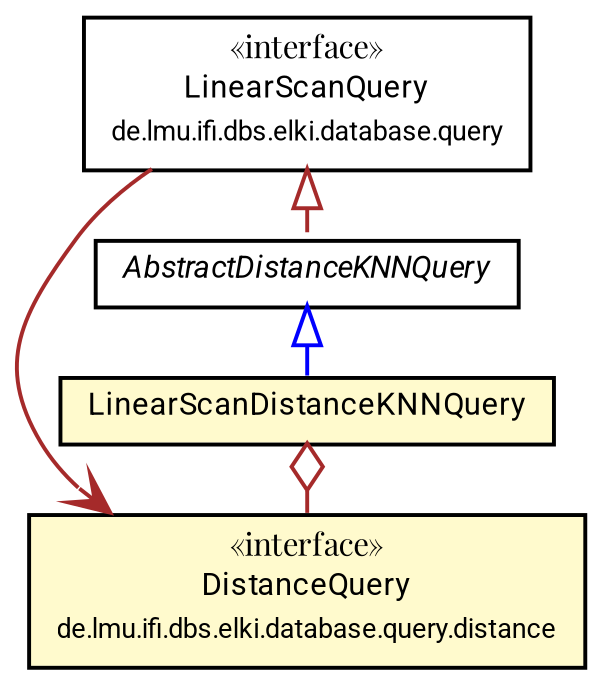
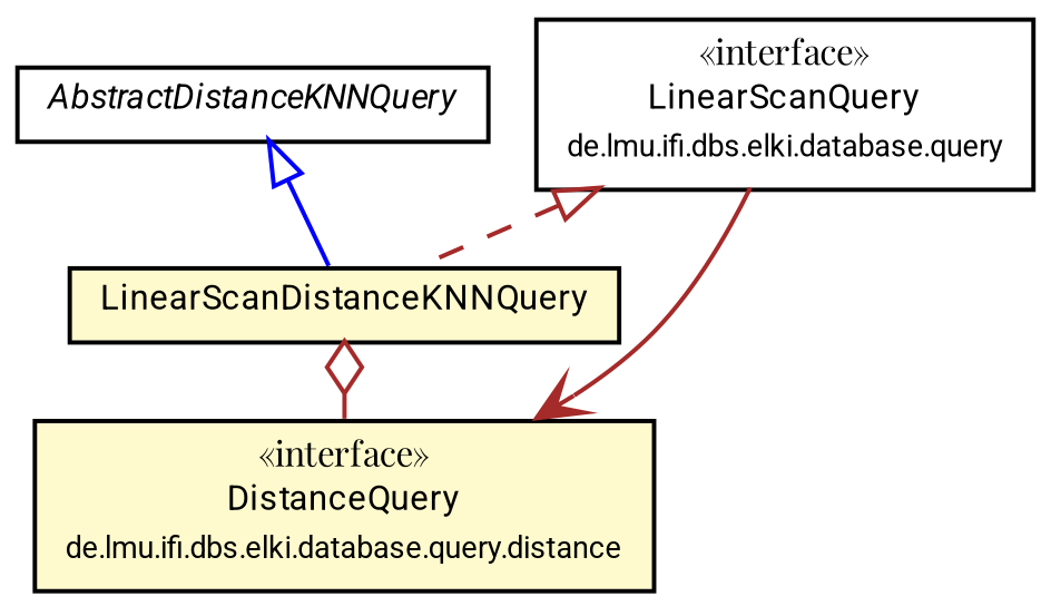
  digraph {
    fontname="Playfair Display"
    nodesep=0.15
    rankdir=TB
    ranksep=0.25
    node [fontcolor=black fontname="Playfair Display" fontsize=8 margin=0 shape=plaintext]
    edge [arrowtail=empty color=brown dir=back fontname="Playfair Display" fontsize=7 labelfontname=Roboto labelfontsize=7]
    n1 [height=0 label=<<table title="de.lmu.ifi.dbs.elki.database.query.distance.DistanceQuery" border="0" cellborder="1" cellspacing="0" cellpadding="2" bgcolor="LemonChiffon" href="../distance/DistanceQuery.html" target="_parent"> 		<tr><td><table border="0" cellspacing="0" cellpadding="1"> 		<tr><td align="center" balign="center"> &#171;interface&#187; </td></tr> 		<tr><td align="center" balign="center"> <font face="Roboto">DistanceQuery</font> </td></tr> 		<tr><td align="center" balign="center"> <font face="Roboto" point-size="7.0">de.lmu.ifi.dbs.elki.database.query.distance</font> </td></tr> 		</table></td></tr> 		</table>> width=0]
    n2 [height=0 label=<<table title="de.lmu.ifi.dbs.elki.database.query.knn.LinearScanDistanceKNNQuery" border="0" cellborder="1" cellspacing="0" cellpadding="2" bgcolor="lemonChiffon" href="LinearScanDistanceKNNQuery.html" target="_parent"> 		<tr><td><table border="0" cellspacing="0" cellpadding="1"> 		<tr><td align="center" balign="center"> <font face="Roboto">LinearScanDistanceKNNQuery</font> </td></tr> 		</table></td></tr> 		</table>> width=0]
    n3 [height=0 label=<<table title="de.lmu.ifi.dbs.elki.database.query.knn.AbstractDistanceKNNQuery" border="0" cellborder="1" cellspacing="0" cellpadding="2" href="AbstractDistanceKNNQuery.html" target="_parent"> 		<tr><td><table border="0" cellspacing="0" cellpadding="1"> 		<tr><td align="center" balign="center"> <font face="Roboto"><i>AbstractDistanceKNNQuery</i></font> </td></tr> 		</table></td></tr> 		</table>> width=0]
    n4 [height=0 label=<<table title="de.lmu.ifi.dbs.elki.database.query.LinearScanQuery" border="0" cellborder="1" cellspacing="0" cellpadding="2" href="../LinearScanQuery.html" target="_parent"> 		<tr><td><table border="0" cellspacing="0" cellpadding="1"> 		<tr><td align="center" balign="center"> &#171;interface&#187; </td></tr> 		<tr><td align="center" balign="center"> <font face="Roboto">LinearScanQuery</font> </td></tr> 		<tr><td align="center" balign="center"> <font face="Roboto" point-size="7.0">de.lmu.ifi.dbs.elki.database.query</font> </td></tr> 		</table></td></tr> 		</table>> width=0]
    n2 -> n1 [arrowhead=none arrowtail=ediamond weight=4]
    n3 -> n2 [color=blue weight=10]
    n4 -> n1 [arrowhead=open weight=1 arrowtail="" dir=""]
-   n4 -> n3 [style=dashed weight=9]
+   n4 -> n2 [style=dashed weight=9]
  }
